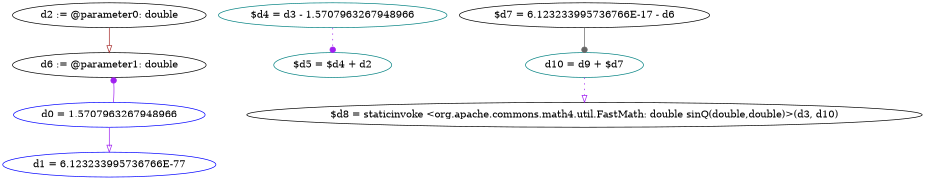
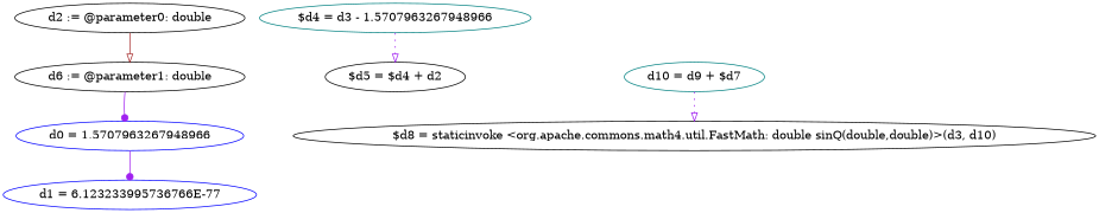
  digraph {
    node [color=black]
    edge [arrowhead=dot color=purple style=solid]
    "d2 := @parameter0: double"
    "d6 := @parameter1: double"
    "d0 = 1.5707963267948966" [color=blue]
    n4 [color=blue label="d1 = 6.123233995736766E-77"]
    "$d4 = d3 - 1.5707963267948966" [color=teal]
-   "$d5 = $d4 + d2" [color=teal]
+   "$d5 = $d4 + d2"
    "d10 = d9 + $d7" [color=teal]
-   "$d7 = 6.123233995736766E-17 - d6"
    "$d8 = staticinvoke <org.apache.commons.math4.util.FastMath: double sinQ(double,double)>(d3, d10)"
    "d2 := @parameter0: double" -> "d6 := @parameter1: double" [arrowhead=onormal color=brown]
-   "d0 = 1.5707963267948966" -> "d6 := @parameter1: double"
-   "d0 = 1.5707963267948966" -> n4 [arrowhead=onormal]
-   "$d4 = d3 - 1.5707963267948966" -> "$d5 = $d4 + d2" [style=dotted]
+   "d6 := @parameter1: double" -> "d0 = 1.5707963267948966"
+   "d0 = 1.5707963267948966" -> n4
+   "$d4 = d3 - 1.5707963267948966" -> "$d5 = $d4 + d2" [arrowhead=onormal style=dotted]
    "d10 = d9 + $d7" -> "$d8 = staticinvoke <org.apache.commons.math4.util.FastMath: double sinQ(double,double)>(d3, d10)" [arrowhead=onormal style=dotted]
-   "$d7 = 6.123233995736766E-17 - d6" -> "d10 = d9 + $d7" [color=gray40]
  }
